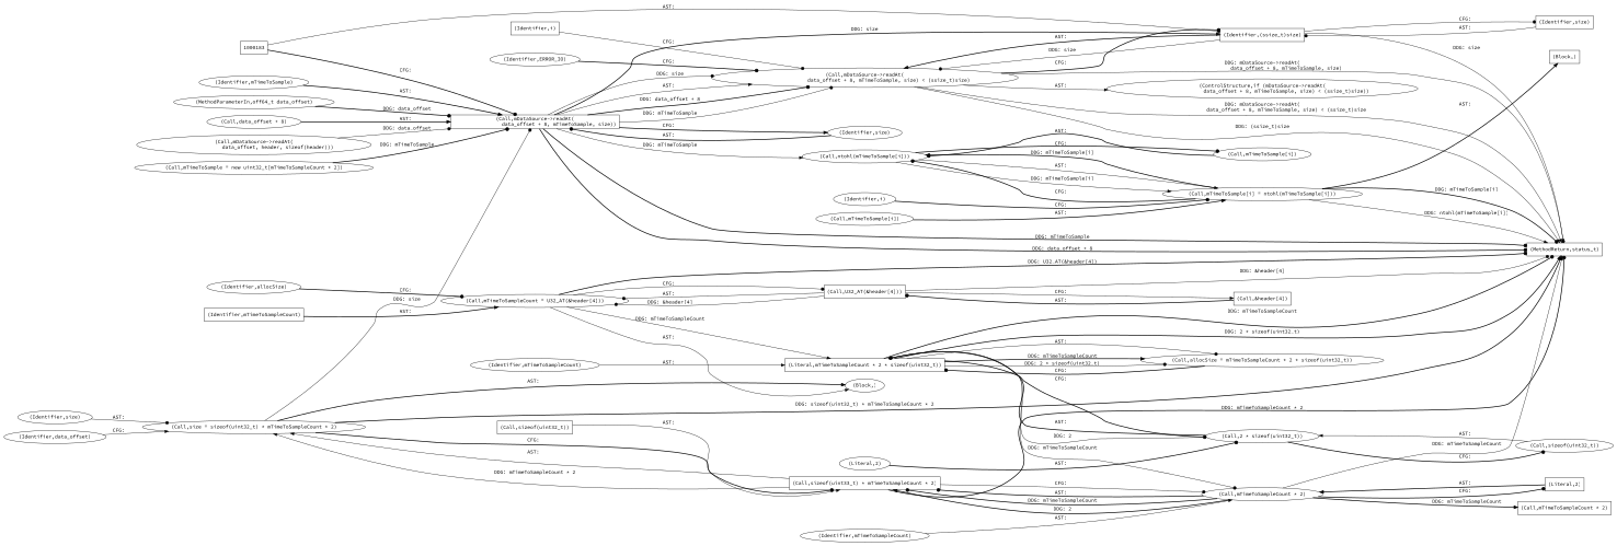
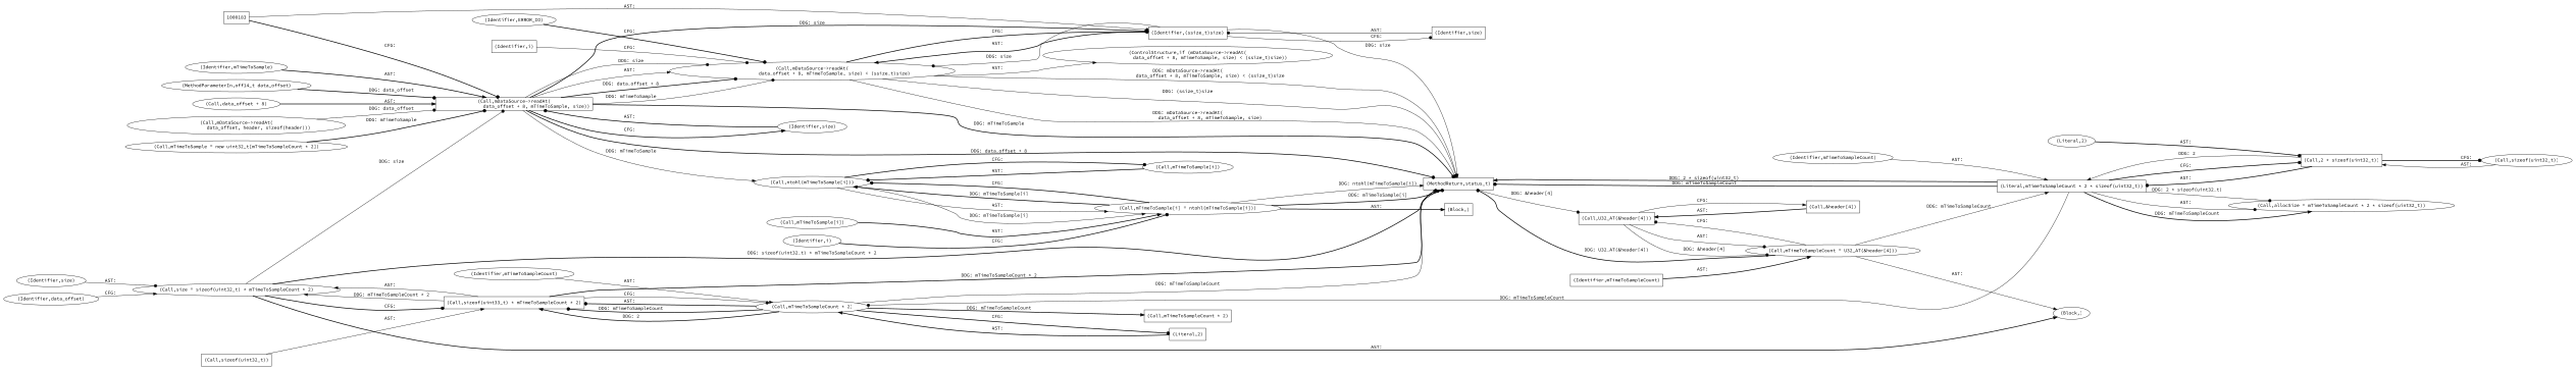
  digraph {
    fontname="Source Code Pro"
    rankdir=LR
    node [fontname="Source Code Pro" shape=ellipse]
    edge [arrowhead=dot fontname="Source Code Pro" style=bold]
    n1 [label="(Call,size = sizeof(uint32_t) * mTimeToSampleCount * 2)"]
    n2 [label="(Call,sizeof(uint33_t) * mTimeToSampleCount * 2)" shape=box]
    n3 [label="(Call,mDataSource->readAt(\n                data_offset + 8, mTimeToSample, size))" shape=box]
    n4 [label="(MethodReturn,status_t)" shape=box]
    n5 [label="(Block,)"]
    n6 [label="(Call,mTimeToSampleCount * 2)"]
    n7 [label="(Call,mDataSource->readAt(\n                data_offset + 8, mTimeToSample, size) < (ssize_t)size)"]
    n8 [label="(Identifier,(ssize_t)size)" shape=box]
    n9 [label="(Call,ntohl(mTimeToSample[i]))"]
    n10 [label="(Identifier,size)"]
    n11 [label="(Call,mTimeToSampleCount * 2)" shape=box]
    n12 [label="(Literal,2)" shape=box]
    n13 [label="(Literal,mTimeToSampleCount * 2 * sizeof(uint32_t))" shape=box]
-   n14 [label="(Call,2 * sizeof(uint32_t))"]
+   n14 [label="(Call,2 * sizeof(uint32_t))" shape=box]
    n15 [label="(Call,allocSize = mTimeToSampleCount * 2 * sizeof(uint32_t))"]
    n16 [label="(Call,sizeof(uint32_t))"]
    n17 [label="(Call,mTimeToSampleCount = U32_AT(&header[4]))"]
    n18 [label="(Call,U32_AT(&header[4]))" shape=box]
    n19 [label="(Call,&header[4])" shape=box]
    n20 [label="(ControlStructure,if (mDataSource->readAt(\n                data_offset + 8, mTimeToSample, size) < (ssize_t)size))"]
    n21 [label="(Identifier,size)" shape=box]
    n22 [label="(Call,mTimeToSample[i] = ntohl(mTimeToSample[i]))"]
    n23 [label="(Call,mTimeToSample[i])"]
    n24 [label="(Block,)" shape=box]
    n25 [label="(Identifier,mTimeToSampleCount)"]
    n26 [label="(Literal,2)"]
-   n27 [label="(Identifier,allocSize)"]
    n28 [label="(Identifier,size)"]
    n29 [label="(Call,mTimeToSample[i])"]
    n30 [label="(Identifier,mTimeToSample)"]
-   n31 [label="(MethodParameterIn,off64_t data_offset)"]
+   n31 [label="(MethodParameterIn,off14_t data_offset)"]
    n32 [label="(Call,data_offset + 8)"]
    n33 [label="(Call,mDataSource->readAt(\n                data_offset, header, sizeof(header)))"]
    n34 [label="(Identifier,data_offset)"]
    n35 [label="(Identifier,mTimeToSampleCount)" shape=box]
    n36 [label="(Call,mTimeToSample = new uint32_t[mTimeToSampleCount * 2])"]
    n37 [label="(Identifier,i)" shape=box]
    n38 [label="(Identifier,ERROR_IO)"]
    n39 [label="(Identifier,i)"]
    n40 [label="(Call,sizeof(uint32_t))" shape=box]
    n41 [label="(Identifier,mTimeToSampleCount)"]
    1000183 [shape=box]
    n1 -> n2 [label="CFG: "]
    n1 -> n3 [label="DDG: size" style=solid]
    n1 -> n4 [arrowhead=normal label="DDG: sizeof(uint32_t) * mTimeToSampleCount * 2"]
    n1 -> n5 [arrowhead=normal label="AST: "]
    n2 -> n1 [arrowhead=normal label="AST: " style=solid]
    n2 -> n1 [arrowhead=normal label="DDG: mTimeToSampleCount * 2" style=solid]
    n2 -> n4 [label="DDG: mTimeToSampleCount * 2"]
    n2 -> n6 [label="CFG: " style=solid]
    n3 -> n4 [label="DDG: mTimeToSample"]
    n3 -> n4 [label="DDG: data_offset + 8"]
    n3 -> n7 [arrowhead=normal label="AST: " style=solid]
    n3 -> n7 [label="DDG: data_offset + 8"]
    n3 -> n7 [label="DDG: mTimeToSample" style=solid]
    n3 -> n7 [label="DDG: size" style=solid]
    n3 -> n8 [arrowhead=normal label="DDG: size"]
    n3 -> n9 [arrowhead=normal label="DDG: mTimeToSample" style=solid]
    n3 -> n10 [arrowhead=normal label="CFG: "]
    n6 -> n2 [label="AST: "]
    n6 -> n2 [label="DDG: mTimeToSampleCount"]
    n6 -> n2 [arrowhead=normal label="DDG: 2"]
    n6 -> n4 [arrowhead=normal label="DDG: mTimeToSampleCount" style=solid]
    n6 -> n11 [arrowhead=normal label="DDG: mTimeToSampleCount"]
    n6 -> n12 [label="CFG: "]
    n7 -> n4 [arrowhead=normal label="DDG: (ssize_t)size" style=solid]
    n7 -> n4 [label="DDG: mDataSource->readAt(\n                data_offset + 8, mTimeToSample, size)" style=solid]
    n7 -> n4 [arrowhead=normal label="DDG: mDataSource->readAt(\n                data_offset + 8, mTimeToSample, size) < (ssize_t)size" style=solid]
    n7 -> n8 [label="CFG: "]
    n7 -> n20 [arrowhead=normal label="AST: " style=solid]
    n8 -> n4 [arrowhead=normal label="DDG: size" style=solid]
    n8 -> n7 [arrowhead=normal label="AST: "]
    n8 -> n7 [label="DDG: size" style=solid]
    n8 -> n21 [label="CFG: " style=solid]
    n9 -> n22 [arrowhead=normal label="AST: " style=solid]
    n9 -> n22 [arrowhead=normal label="DDG: mTimeToSample[i]" style=solid]
    n9 -> n23 [label="CFG: "]
    n10 -> n3 [label="AST: "]
    n12 -> n6 [arrowhead=normal label="AST: "]
    n13 -> n4 [label="DDG: mTimeToSampleCount"]
    n13 -> n4 [arrowhead=normal label="DDG: 2 * sizeof(uint32_t)"]
    n13 -> n6 [label="DDG: mTimeToSampleCount" style=solid]
    n13 -> n14 [label="CFG: "]
    n13 -> n15 [label="AST: " style=solid]
    n13 -> n15 [arrowhead=normal label="DDG: mTimeToSampleCount"]
    n13 -> n15 [label="DDG: 2 * sizeof(uint32_t)" style=solid]
    n14 -> n13 [label="AST: "]
    n14 -> n13 [arrowhead=normal label="DDG: 2" style=solid]
    n14 -> n16 [label="CFG: "]
-   n15 -> n13 [label="CFG: "]
    n16 -> n14 [arrowhead=normal label="AST: " style=solid]
    n17 -> n4 [label="DDG: U32_AT(&header[4])"]
    n17 -> n5 [arrowhead=normal label="AST: " style=solid]
    n17 -> n13 [arrowhead=normal label="DDG: mTimeToSampleCount" style=solid]
    n17 -> n18 [label="CFG: " style=solid]
-   n18 -> n4 [label="DDG: &header[4]" style=solid]
+   n4 -> n18 [label="DDG: &header[4]" style=solid]
    n18 -> n17 [label="AST: " style=solid]
    n18 -> n17 [label="DDG: &header[4]" style=solid]
    n18 -> n19 [arrowhead=normal label="CFG: " style=solid]
-   n19 -> n18 [label="AST: "]
+   n19 -> n18 [arrowhead=normal label="AST: "]
    n21 -> n8 [label="AST: " style=solid]
    n22 -> n4 [arrowhead=normal label="DDG: ntohl(mTimeToSample[i])" style=solid]
    n22 -> n4 [label="DDG: mTimeToSample[i]"]
    n22 -> n9 [label="CFG: "]
    n22 -> n9 [arrowhead=normal label="DDG: mTimeToSample[i]"]
    n22 -> n24 [arrowhead=normal label="AST: "]
    n23 -> n9 [label="AST: "]
    n25 -> n13 [arrowhead=normal label="AST: " style=solid]
    n26 -> n14 [label="AST: "]
-   n27 -> n17 [label="CFG: "]
    n28 -> n1 [label="AST: " style=solid]
    n29 -> n22 [arrowhead=normal label="AST: "]
    n30 -> n3 [arrowhead=normal label="AST: "]
    n31 -> n3 [label="DDG: data_offset"]
    n32 -> n3 [arrowhead=normal label="AST: "]
    n33 -> n3 [label="DDG: data_offset" style=solid]
    n34 -> n1 [arrowhead=normal label="CFG: " style=solid]
    n35 -> n17 [arrowhead=normal label="AST: "]
    n36 -> n3 [label="DDG: mTimeToSample"]
    n37 -> n7 [label="CFG: " style=solid]
    n38 -> n7 [label="CFG: "]
    n39 -> n22 [label="CFG: "]
    n40 -> n2 [arrowhead=normal label="AST: " style=solid]
    n41 -> n6 [arrowhead=normal label="AST: " style=solid]
    1000183 -> n3 [label="CFG: "]
    1000183 -> n8 [label="AST: " style=solid]
  }
